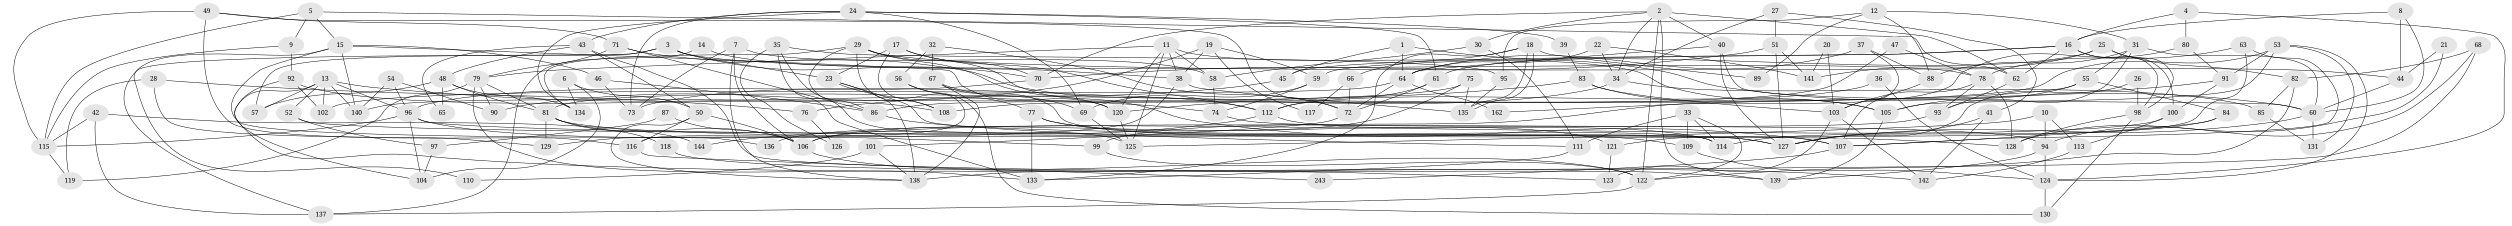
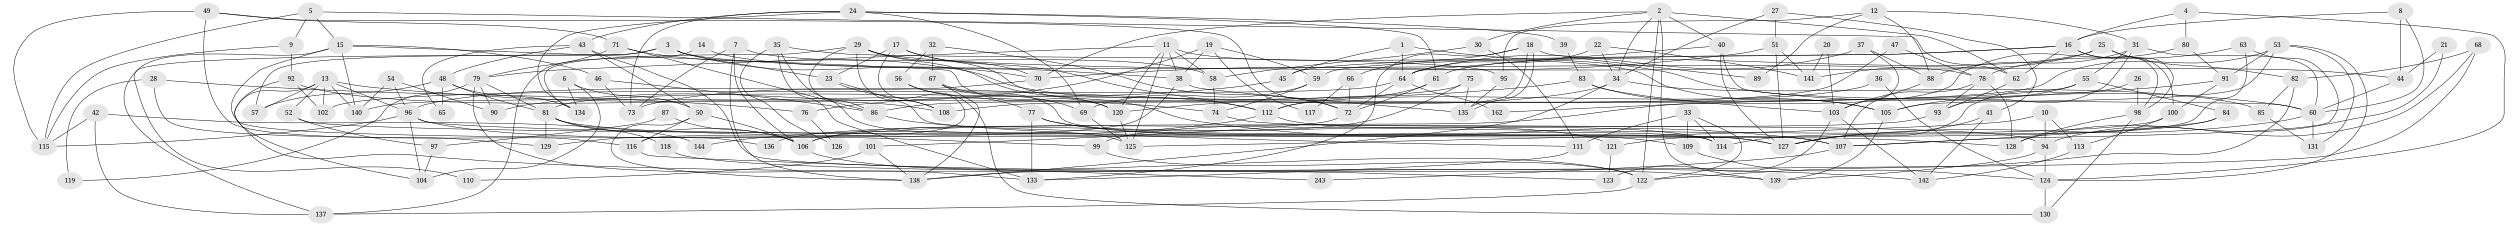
  graph {
    fontname="Noto Serif"
    node [color=gray90 fontname="Noto Serif" style=filled]
    edge [fontname="Noto Serif"]
    1
    45
    60
    64
    76
    127
    131
    102
    72
    n10 [label=162]
    2
    30
    34
    40
    62
    70
    122
    139
    58
    111
    73
    138
    85
    93
    96
    137
    3
    23
    57
    78
    107
    108
    128
    4
    16
    80
    124
    59
    98
    100
    91
    99
    130
    5
    9
    15
    115
    92
    120
    140
    46
    110
    136
    119
    6
    50
    104
    134
    106
    116
    7
    74
    8
    44
    142
    10
    94
    113
    125
    11
    38
    79
    105
    135
    129
    133
    90
    81
    12
    31
    88
    89
    95
    55
    103
    13
    52
    97
    14
    86
    69
    17
    112
    114
    144
    n96 [label=243]
    18
    66
    117
    19
    20
    141
    123
    21
    22
    24
    39
    43
    61
    83
    48
    65
    25
    82
    26
    27
    41
    51
    28
    126
    29
    84
    32
    56
    67
    77
    101
    33
    109
    35
    36
    37
    42
    47
    118
    49
    71
    53
    54
    121
    63
    68
    75
    87
    1 -- 45
    1 -- 60
    1 -- 64
    45 -- 76
    60 -- 127
    60 -- 131
    64 -- 102
    64 -- 72
    64 -- n10
    76 -- 126
    72 -- 101
    2 -- 30
    2 -- 34
    2 -- 40
    2 -- 62
    2 -- 70
    2 -- 122
    2 -- 139
    30 -- 58
    30 -- 111
    34 -- 73
-   23 -- 138
+   34 -- 138
    34 -- 85
    40 -- 60
    40 -- 64
    40 -- 127
    62 -- 93
    70 -- 96
    122 -- 137
    58 -- 74
    111 -- 133
    85 -- 131
    93 -- 106
    96 -- 128
    96 -- 99
    96 -- 115
    96 -- 104
    3 -- 70
    3 -- 137
    3 -- 23
    3 -- 57
    3 -- 78
    23 -- 107
    23 -- 108
    78 -- 93
    78 -- 107
    78 -- 128
    107 -- n96
    4 -- 16
    4 -- 80
    4 -- 124
    16 -- 45
    16 -- 62
    16 -- 59
    16 -- 98
    16 -- 100
    80 -- 91
    80 -- 99
    124 -- 130
    59 -- 74
    59 -- 69
    98 -- 128
    98 -- 130
    100 -- 136
    100 -- 113
    91 -- n10
    91 -- 100
    99 -- 122
    5 -- 62
    5 -- 9
    5 -- 15
    5 -- 115
    9 -- 115
    9 -- 92
    15 -- 120
    15 -- 140
    15 -- 46
    15 -- 110
    15 -- 136
-   115 -- 119
    92 -- 102
    92 -- 108
    92 -- 142
    120 -- 125
    46 -- 73
    46 -- 86
    6 -- 50
    6 -- 104
    6 -- 134
    50 -- 138
    50 -- 106
    50 -- 116
    106 -- 122
    116 -- n96
    7 -- 58
    7 -- 73
    7 -- 138
    7 -- 106
    74 -- 94
    8 -- 60
    8 -- 16
    8 -- 44
    44 -- 60
    10 -- 94
    10 -- 113
    10 -- 125
    94 -- 139
    94 -- 124
    113 -- 142
    11 -- 58
    11 -- 120
    11 -- 125
    11 -- 38
    11 -- 79
    11 -- 105
    38 -- 135
    38 -- 129
    79 -- 119
    79 -- 133
    79 -- 90
    79 -- 81
    105 -- 139
    81 -- 127
    81 -- 106
    81 -- 129
    81 -- 118
    12 -- 31
    12 -- 88
    12 -- 89
    12 -- 95
    31 -- 60
    31 -- 93
    31 -- 88
    31 -- 55
    88 -- 103
    95 -- 135
    55 -- 108
    55 -- 105
    55 -- 84
    103 -- 142
    103 -- 123
    13 -- 102
    13 -- 96
    13 -- 57
    13 -- 140
    13 -- 104
    13 -- 74
    13 -- 52
    52 -- 127
    52 -- 97
    97 -- 104
    14 -- 137
    14 -- 38
    86 -- 111
    69 -- 125
    17 -- 70
    17 -- 23
    17 -- 116
    17 -- 112
    112 -- 114
    112 -- 144
    18 -- 135
    18 -- 135
    18 -- 133
    18 -- 89
    18 -- 66
    66 -- 72
    66 -- 117
    19 -- 59
    19 -- 38
    19 -- 90
    19 -- 117
    20 -- 103
    20 -- 141
    21 -- 128
    21 -- 44
    22 -- 64
    22 -- 34
    22 -- 141
    24 -- 73
    24 -- 134
    24 -- 69
    24 -- 39
    24 -- 43
    24 -- 61
    39 -- 83
    43 -- 50
    43 -- 123
    43 -- 48
    43 -- 65
    61 -- 72
    61 -- 112
    83 -- 120
    83 -- 105
    83 -- 103
    48 -- 57
    48 -- 134
    48 -- 81
    48 -- 65
    25 -- 98
    25 -- 141
    25 -- 61
    25 -- 82
    82 -- 122
    82 -- 85
    26 -- 127
    26 -- 98
    27 -- 34
    27 -- 41
    27 -- 51
    41 -- 127
    41 -- 142
    51 -- 127
    51 -- 70
    51 -- 141
    28 -- 76
    28 -- 119
    28 -- 129
    29 -- 107
    29 -- 108
    29 -- 120
    29 -- 134
    29 -- 44
    29 -- 86
    84 -- 107
    84 -- 114
    32 -- 72
    32 -- 56
    32 -- 67
    56 -- 130
    56 -- 77
    67 -- 138
    67 -- 69
    67 -- 114
    77 -- 133
    77 -- 109
    77 -- 121
    101 -- 138
    101 -- 110
    33 -- 122
    33 -- 111
    33 -- 114
    33 -- 109
    109 -- 124
    35 -- 125
    35 -- 133
    35 -- 95
    35 -- 126
    36 -- 124
    36 -- 112
    37 -- 64
    37 -- 88
    37 -- 103
    42 -- 137
    42 -- 115
    42 -- 144
    47 -- 78
    47 -- 81
    118 -- 139
    49 -- 72
    49 -- 115
    49 -- 116
    49 -- 71
    71 -- 79
    71 -- 86
    71 -- 112
    53 -- 131
    53 -- 124
    53 -- 91
    53 -- 105
    53 -- 86
    54 -- 96
    54 -- 140
    54 -- 90
    121 -- 123
    63 -- 78
    63 -- 107
    63 -- 121
    68 -- 138
    68 -- 94
    68 -- 82
    75 -- 140
    75 -- 106
    75 -- 135
    87 -- 106
    87 -- 97
  }
